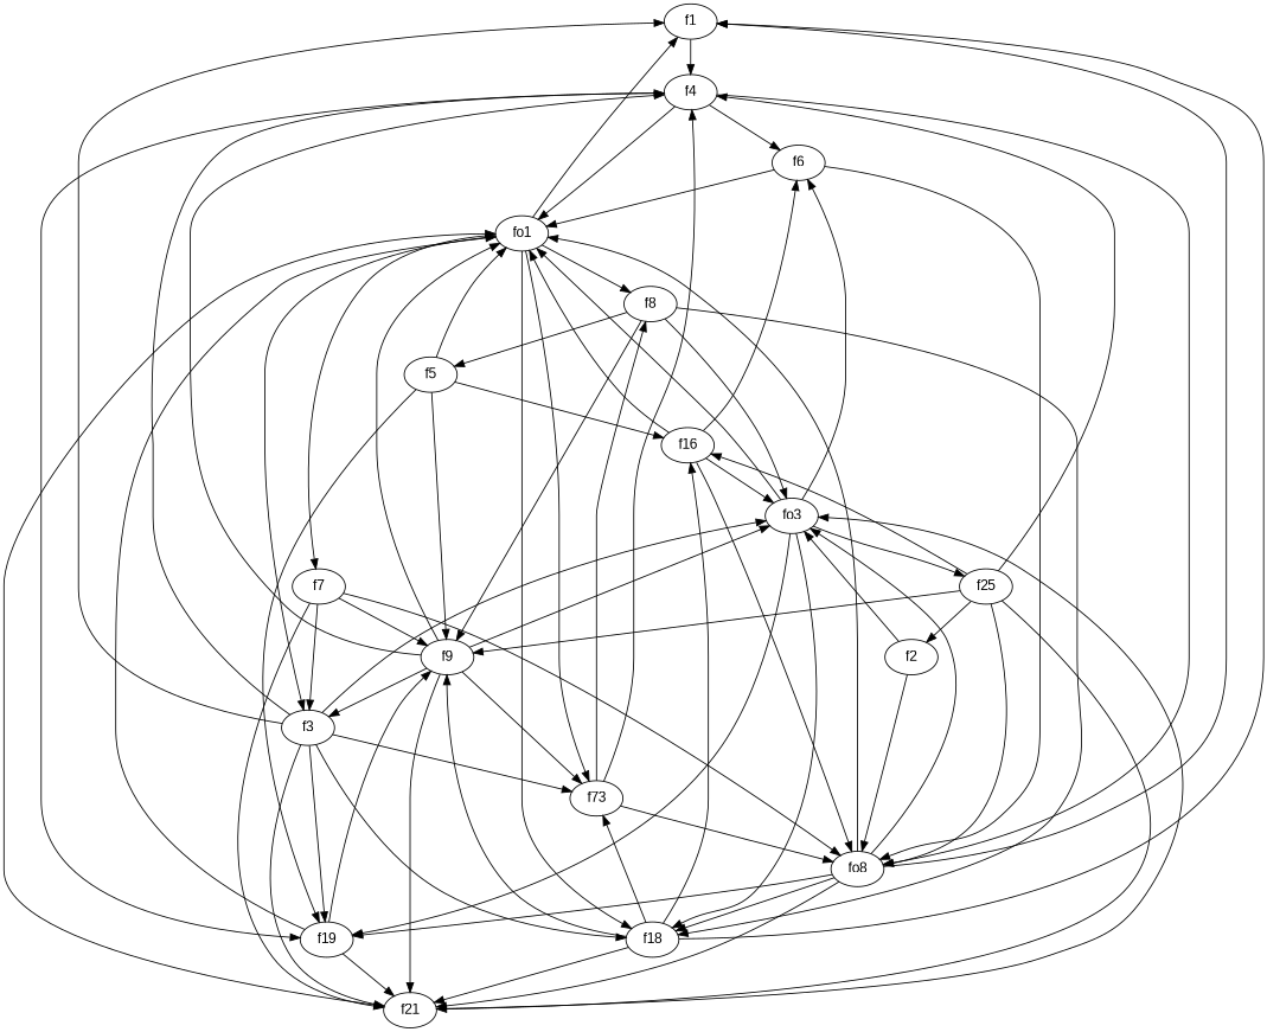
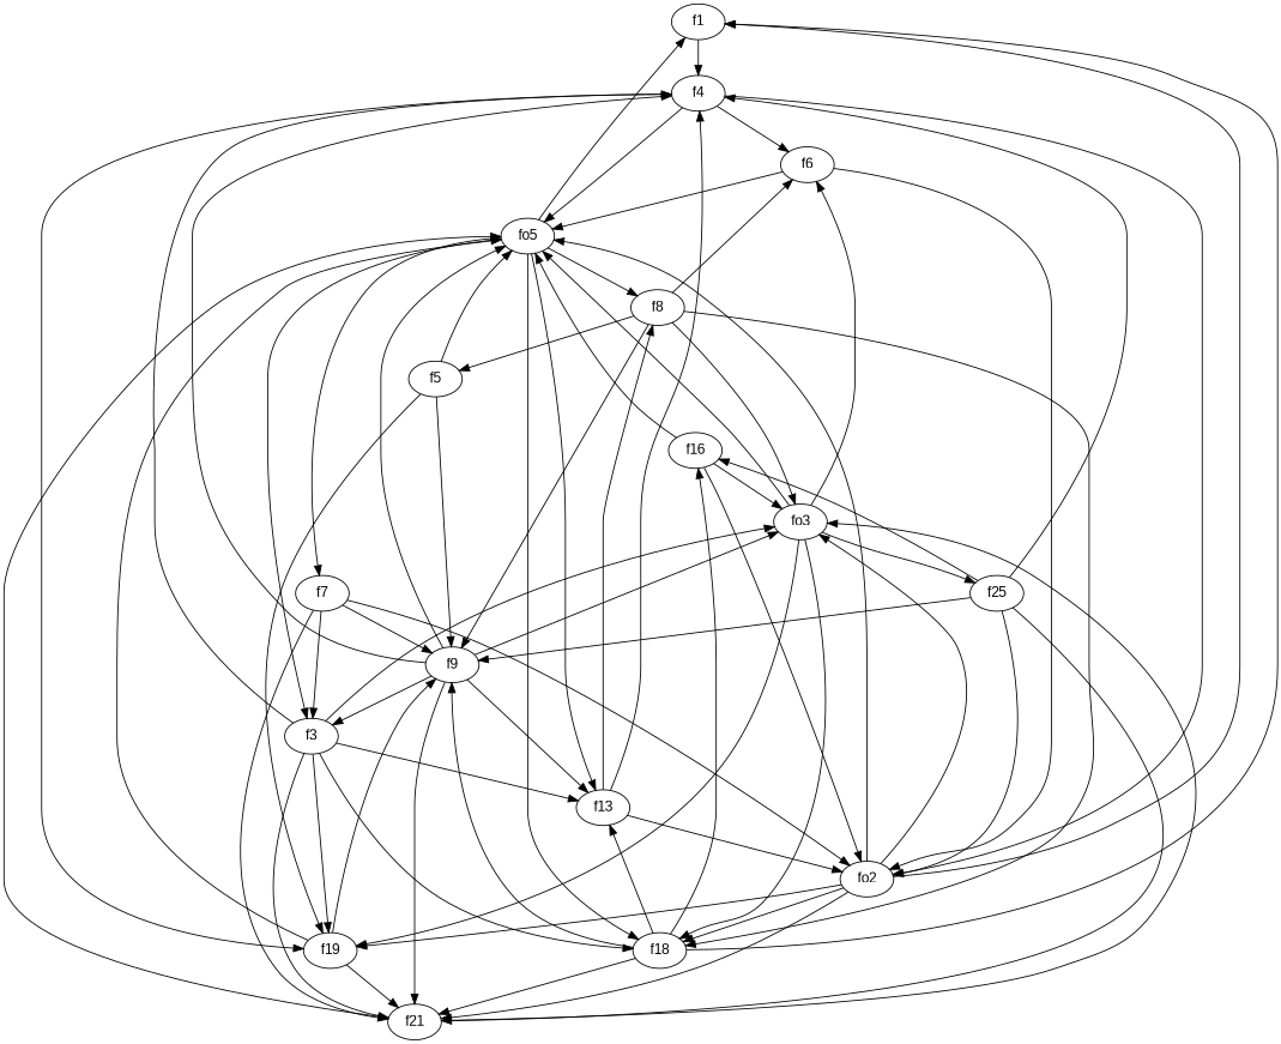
  strict digraph {
    fontname="Liberation Sans"
    node [fontname="Liberation Sans"]
    edge [fontname="Liberation Sans" weight=2]
    f1
    f4
    f6
-   fo1
-   fo2 [label=fo8]
+   fo1 [label=fo5]
+   fo2
    n6 [label=f19]
    fo3
    n8 [label=f18]
    n9 [label=f25]
-   f2
    f3
    n12 [label=f21]
-   f13 [label=f73]
+   f13
    f7
    f8
    f9
    n17 [label=f16]
    f5
    f1 -> f4
    f4 -> f6
    f4 -> fo1
    f4 -> fo2
    f4 -> n6
    f6 -> fo1
    f6 -> fo2
    fo1 -> f1
    fo1 -> n8
    fo1 -> f3
    fo1 -> f13
    fo1 -> f7
    fo1 -> f8
    fo2 -> f1
    fo2 -> fo1
    fo2 -> n6
    fo2 -> fo3
    fo2 -> n8
    fo2 -> n12
    n6 -> fo1
    n6 -> n12
    n6 -> f9
    fo3 -> f6
    fo3 -> fo1
    fo3 -> n6
    fo3 -> n8
    fo3 -> n9
    n8 -> f1
    n8 -> n12
    n8 -> f13
    n8 -> f9
    n8 -> n17
    n9 -> f4
    n9 -> fo2
-   n9 -> f2
    n9 -> n12
    n9 -> f9
    n9 -> n17
-   f2 -> fo2
-   f2 -> fo3
-   f3 -> f1
    f3 -> f4
    f3 -> n6
    f3 -> fo3
    f3 -> n8
    f3 -> n12
    f3 -> f13
    n12 -> fo1
    n12 -> fo3
    f13 -> f4
    f13 -> fo2
    f13 -> f8
    f7 -> fo2
    f7 -> f3
    f7 -> n12
    f7 -> f9
-   n17 -> f6
+   f8 -> f6
    f8 -> fo3
    f8 -> n8
    f8 -> f9
    f8 -> f5
    f9 -> f4
    f9 -> fo1
    f9 -> fo3
    f9 -> f3
    f9 -> n12
    f9 -> f13
    n17 -> fo1
    n17 -> fo2
    n17 -> fo3
    f5 -> fo1
    f5 -> n6
    f5 -> f9
-   f5 -> n17
  }
